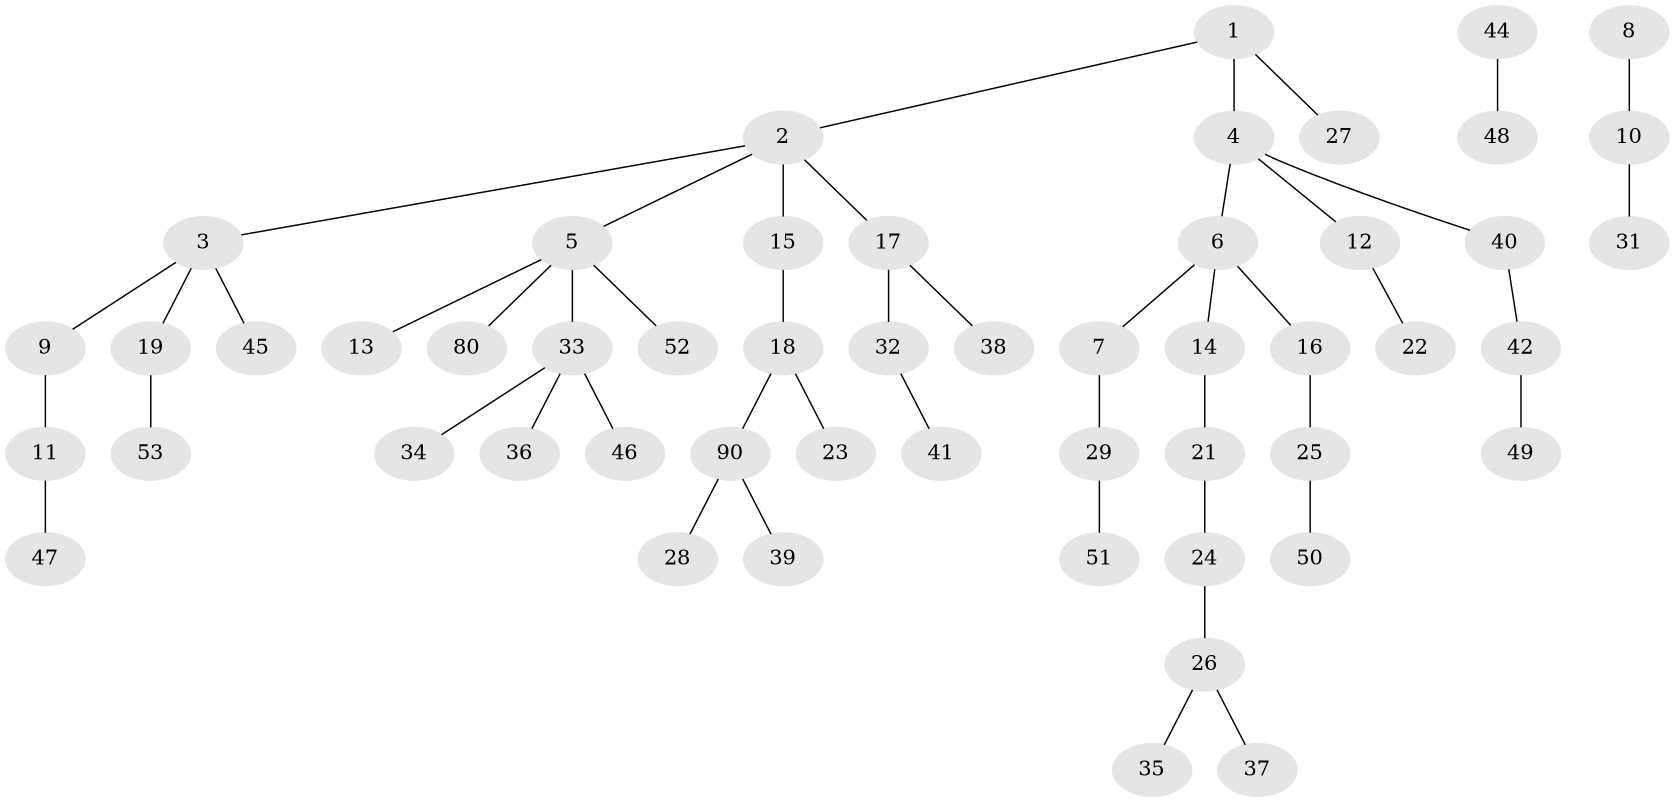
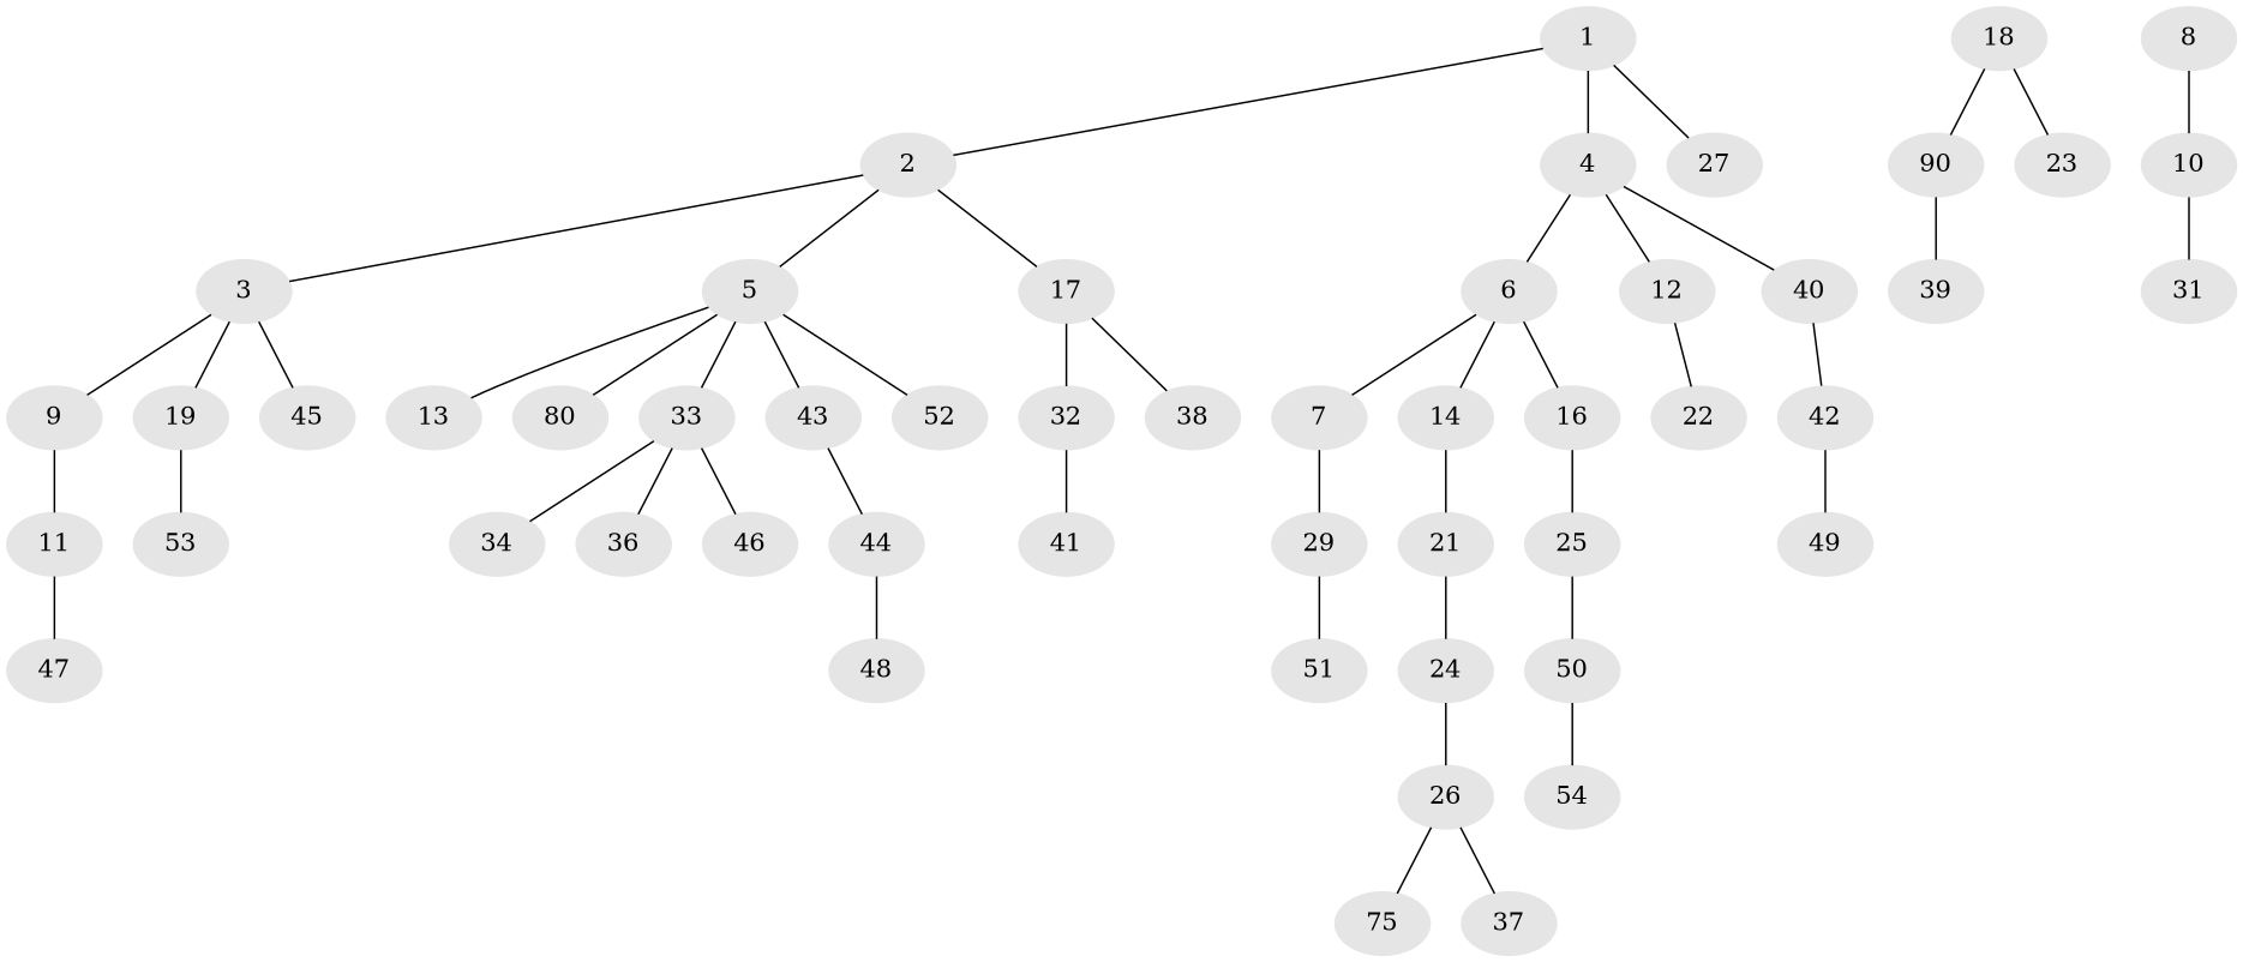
  graph {
    node [color=gray90 style=filled]
    1
    2
    4
    27
    3
    5
-   15
    17
    6
    12
    40
    9
    19
    45
    13
    n16 [label=80]
    33
+   43
    52
    18
    32
    38
    11
    53
    7
    14
    16
    22
    42
    34
    36
    46
    44
    29
    21
    25
    8
    10
    51
    31
    47
    24
    n43 [label=90]
    23
    50
    41
-   28
    39
    26
-   35
+   35 [label=75]
    37
+   54
    49
    48
    1 -- 2
    1 -- 4
    1 -- 27
    2 -- 3
    2 -- 5
-   2 -- 15
    2 -- 17
    4 -- 6
    4 -- 12
    4 -- 40
    3 -- 9
    3 -- 19
    3 -- 45
    5 -- 13
    5 -- n16
    5 -- 33
+   5 -- 43
    5 -- 52
-   15 -- 18
    17 -- 32
    17 -- 38
    6 -- 7
    6 -- 14
    6 -- 16
    12 -- 22
    40 -- 42
    9 -- 11
    19 -- 53
    33 -- 34
    33 -- 36
    33 -- 46
+   43 -- 44
    18 -- n43
    18 -- 23
    32 -- 41
    11 -- 47
    7 -- 29
    14 -- 21
    16 -- 25
    42 -- 49
    44 -- 48
    29 -- 51
    21 -- 24
    25 -- 50
    8 -- 10
    10 -- 31
    24 -- 26
-   n43 -- 28
    n43 -- 39
+   50 -- 54
    26 -- 35
    26 -- 37
  }
